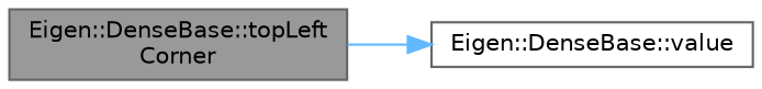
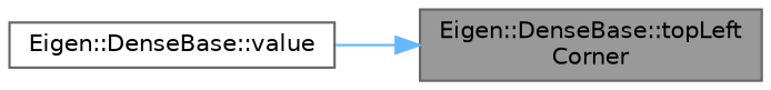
  digraph {
    rankdir=LR
    node [fontname=Helvetica fontsize=10 shape=box style=filled]
    n1 [color=gray40 fillcolor=grey60 fontcolor=black height=0.2 label="Eigen::DenseBase::topLeft\lCorner" width=0.4]
    n2 [color=grey40 fillcolor=white height=0.2 label="Eigen::DenseBase::value" width=0.4]
-   n1 -> n2 [color=steelblue1 fontname=Helvetica fontsize=10 labelfontname=Helvetica labelfontsize=10 style=solid]
+   n2 -> n1 [color=steelblue1 fontname=Helvetica fontsize=10 labelfontname=Helvetica labelfontsize=10 style=solid]
  }
